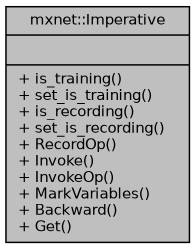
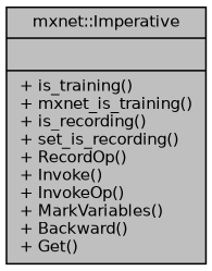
  digraph {
-   n1 [color=black fillcolor=grey75 fontcolor=black fontname=Helvetica fontsize=10 height=0.2 label="{mxnet::Imperative\n||+ is_training()\l+ set_is_training()\l+ is_recording()\l+ set_is_recording()\l+ RecordOp()\l+ Invoke()\l+ InvokeOp()\l+ MarkVariables()\l+ Backward()\l+ Get()\l}" shape=record style=filled width=0.4]
+   n1 [color=black fillcolor=grey75 fontcolor=black fontname=Helvetica fontsize=10 height=0.2 label="{mxnet::Imperative\n||+ is_training()\l+ mxnet_is_training()\l+ is_recording()\l+ set_is_recording()\l+ RecordOp()\l+ Invoke()\l+ InvokeOp()\l+ MarkVariables()\l+ Backward()\l+ Get()\l}" shape=record style=filled width=0.4]
  }
